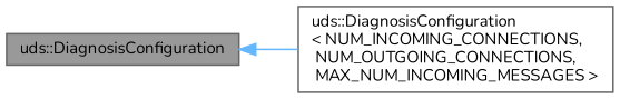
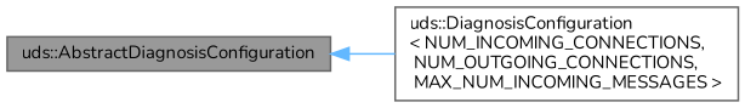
  digraph {
    rankdir=LR
    fontname=Nunito
    node [color=gray40 fontname=Nunito fontsize=10 shape=box style=filled]
-   n1 [fillcolor=grey60 fontcolor=black height=0.2 label="uds::DiagnosisConfiguration" width=0.4]
+   n1 [fillcolor=grey60 fontcolor=black height=0.2 label="uds::AbstractDiagnosisConfiguration" width=0.4]
    n2 [fillcolor=white height=0.2 label="uds::DiagnosisConfiguration\l\< NUM_INCOMING_CONNECTIONS,\l NUM_OUTGOING_CONNECTIONS,\l MAX_NUM_INCOMING_MESSAGES \>" width=0.4]
    n1 -> n2 [color=steelblue1 dir=back fontname=Nunito fontsize=10 labelfontname=Helvetica labelfontsize=10 style=solid]
  }
